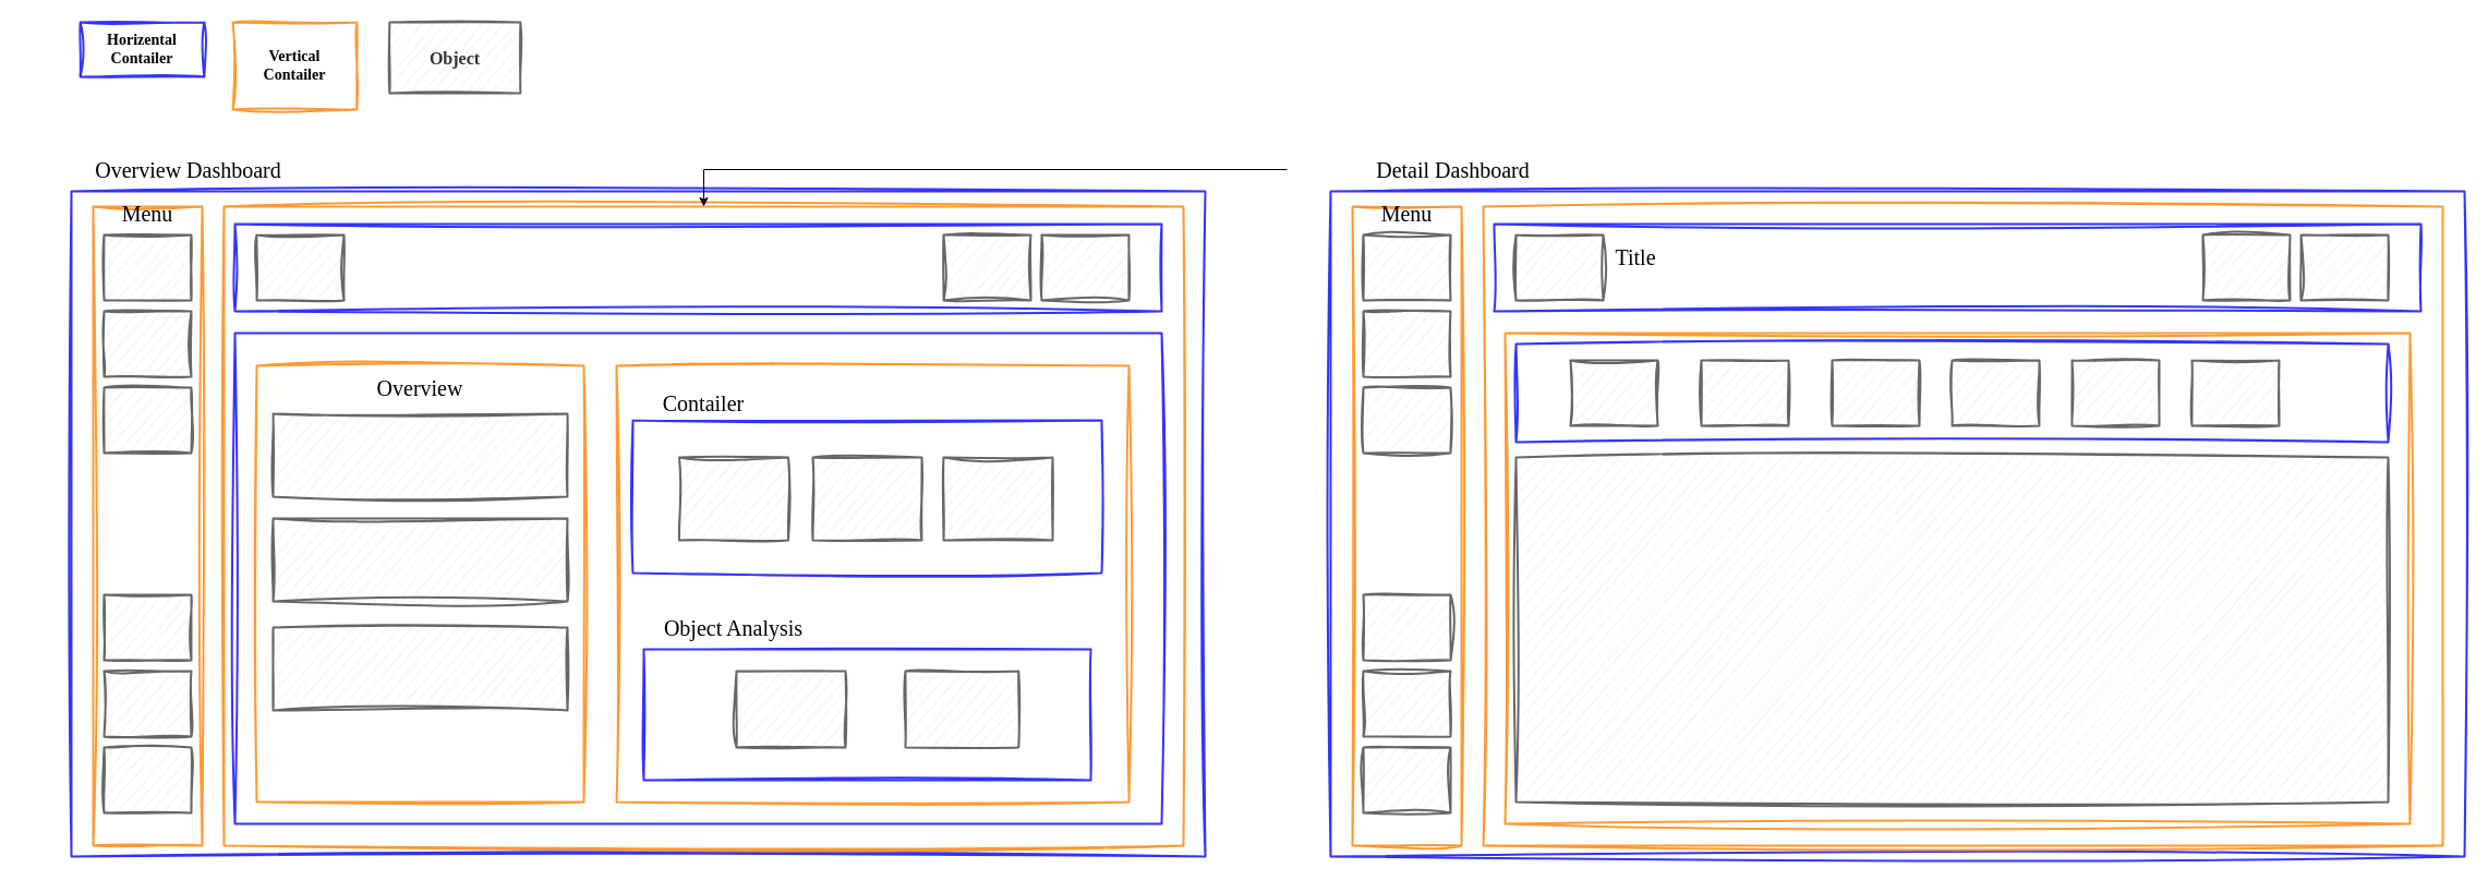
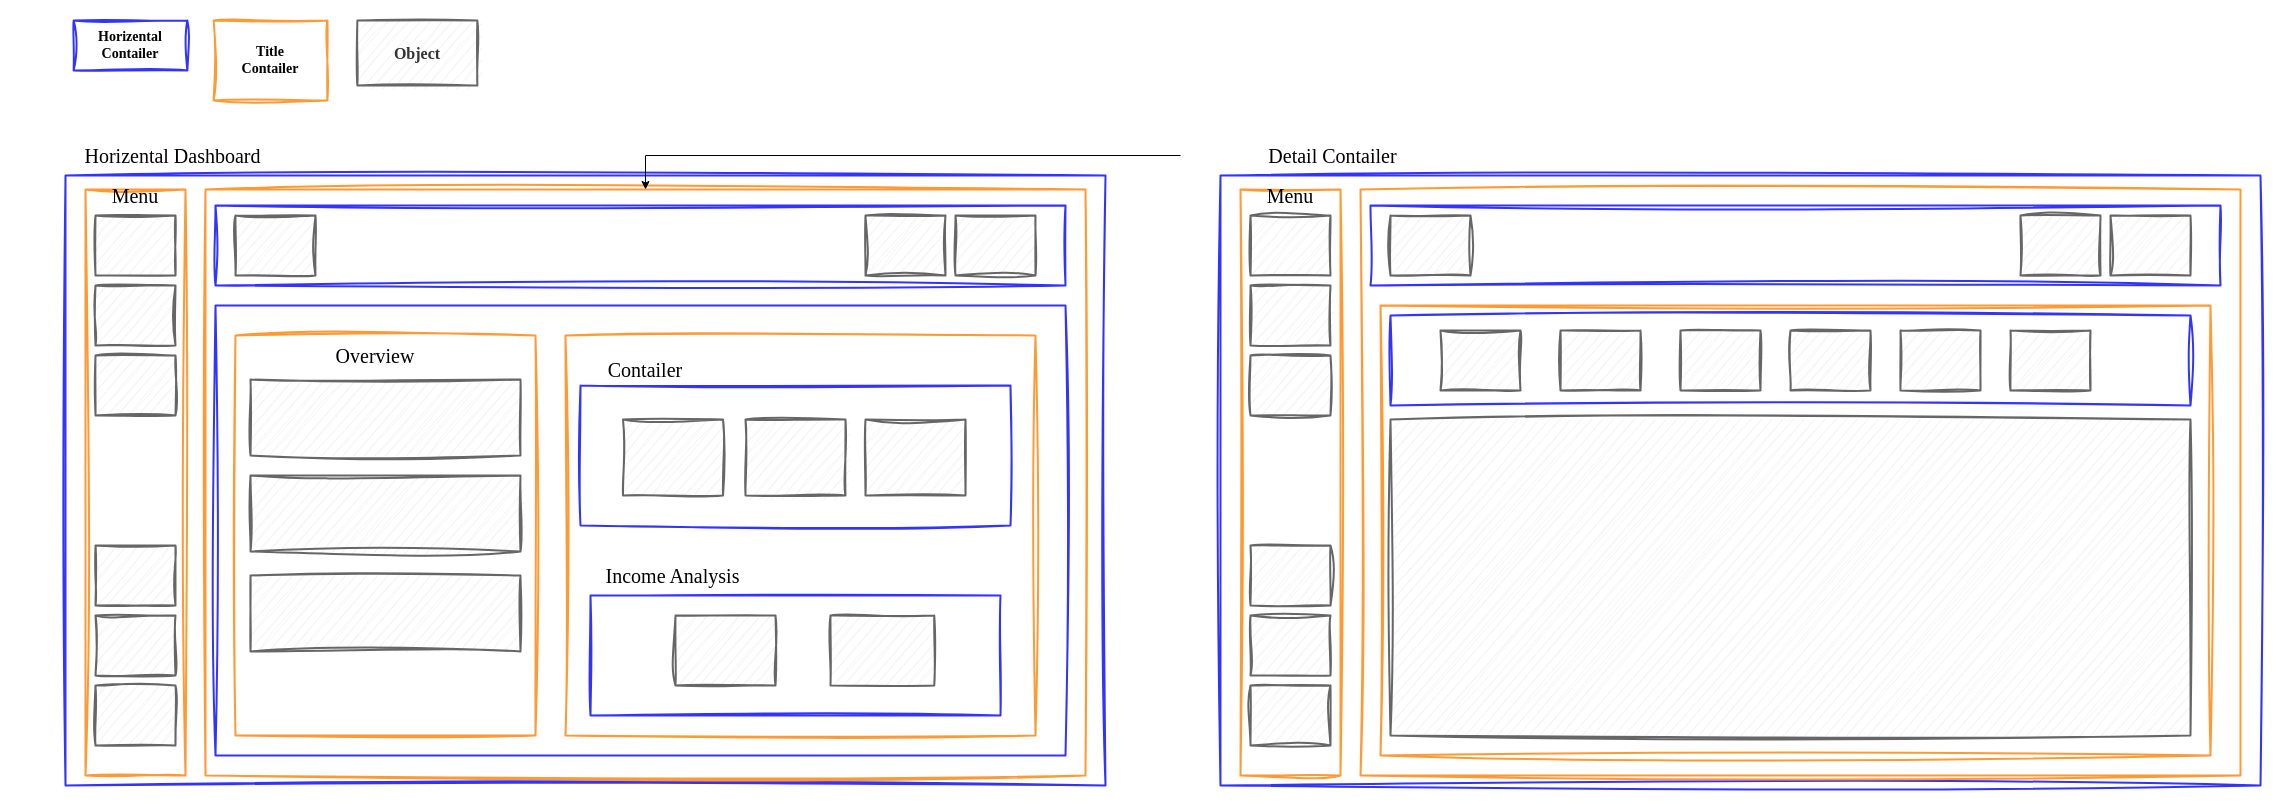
  <mxCell id="0" />
  <mxCell id="1" parent="0" />
  <mxCell id="2" value="" style="rounded=0;whiteSpace=wrap;html=1;fillColor=none;strokeColor=#3333FF;strokeWidth=2;sketch=1;curveFitting=1;jiggle=2;" parent="1" vertex="1"><mxGeometry x="65" y="175" width="1040" height="610" as="geometry" /></mxCell>
  <mxCell id="3" value="" style="rounded=0;whiteSpace=wrap;html=1;fillColor=none;strokeColor=#FF9933;strokeWidth=2;sketch=1;curveFitting=1;jiggle=2;" parent="1" vertex="1"><mxGeometry x="85" y="189" width="100" height="586" as="geometry" /></mxCell>
  <mxCell id="4" value="" style="rounded=0;whiteSpace=wrap;html=1;fillColor=#f5f5f5;fontColor=#333333;strokeColor=#666666;strokeWidth=2;sketch=1;curveFitting=1;jiggle=2;" parent="1" vertex="1"><mxGeometry x="95" y="215" width="80" height="60" as="geometry" /></mxCell>
  <mxCell id="5" value="" style="rounded=0;whiteSpace=wrap;html=1;fillColor=#f5f5f5;fontColor=#333333;strokeColor=#666666;strokeWidth=2;sketch=1;curveFitting=1;jiggle=2;" parent="1" vertex="1"><mxGeometry x="95" y="285" width="80" height="60" as="geometry" /></mxCell>
  <mxCell id="6" value="" style="rounded=0;whiteSpace=wrap;html=1;fillColor=#f5f5f5;fontColor=#333333;strokeColor=#666666;strokeWidth=2;sketch=1;curveFitting=1;jiggle=2;" parent="1" vertex="1"><mxGeometry x="95" y="615" width="80" height="60" as="geometry" /></mxCell>
  <mxCell id="7" value="" style="rounded=0;whiteSpace=wrap;html=1;fillColor=#f5f5f5;fontColor=#333333;strokeColor=#666666;strokeWidth=2;sketch=1;curveFitting=1;jiggle=2;" parent="1" vertex="1"><mxGeometry x="95" y="685" width="80" height="60" as="geometry" /></mxCell>
  <mxCell id="8" value="" style="rounded=0;whiteSpace=wrap;html=1;fillColor=#f5f5f5;fontColor=#333333;strokeColor=#666666;strokeWidth=2;sketch=1;curveFitting=1;jiggle=2;" parent="1" vertex="1"><mxGeometry x="95" y="545" width="80" height="60" as="geometry" /></mxCell>
  <mxCell id="9" value="" style="rounded=0;whiteSpace=wrap;html=1;fillColor=none;strokeColor=#FF9933;strokeWidth=2;sketch=1;curveFitting=1;jiggle=2;" parent="1" vertex="1"><mxGeometry x="205" y="189" width="880" height="586" as="geometry" /></mxCell>
  <mxCell id="10" value="" style="rounded=0;whiteSpace=wrap;html=1;fillColor=none;strokeColor=#3333FF;strokeWidth=2;sketch=1;curveFitting=1;jiggle=2;" parent="1" vertex="1"><mxGeometry x="215" y="205" width="850" height="80" as="geometry" /></mxCell>
  <mxCell id="11" value="" style="rounded=0;whiteSpace=wrap;html=1;fillColor=#f5f5f5;fontColor=#333333;strokeColor=#666666;strokeWidth=2;sketch=1;curveFitting=1;jiggle=2;" parent="1" vertex="1"><mxGeometry x="235" y="215" width="80" height="60" as="geometry" /></mxCell>
  <mxCell id="12" value="" style="rounded=0;whiteSpace=wrap;html=1;fillColor=#f5f5f5;fontColor=#333333;strokeColor=#666666;strokeWidth=2;sketch=1;curveFitting=1;jiggle=2;" parent="1" vertex="1"><mxGeometry x="955" y="215" width="80" height="60" as="geometry" /></mxCell>
  <mxCell id="13" value="" style="rounded=0;whiteSpace=wrap;html=1;fillColor=#f5f5f5;fontColor=#333333;strokeColor=#666666;strokeWidth=2;sketch=1;curveFitting=1;jiggle=2;" parent="1" vertex="1"><mxGeometry x="865" y="215" width="80" height="60" as="geometry" /></mxCell>
  <mxCell id="14" value="" style="rounded=0;whiteSpace=wrap;html=1;fillColor=#f5f5f5;fontColor=#333333;strokeColor=#666666;strokeWidth=2;sketch=1;curveFitting=1;jiggle=2;" parent="1" vertex="1"><mxGeometry x="95" y="355" width="80" height="60" as="geometry" /></mxCell>
- <mxCell id="15" value="Overview Dashboard" style="text;html=1;strokeColor=none;fillColor=none;align=center;verticalAlign=middle;whiteSpace=wrap;rounded=0;fontSize=20;fontFamily=Architects Daughter;sketch=1;curveFitting=1;jiggle=2;" parent="1" vertex="1"><mxGeometry x="20" y="145" width="305" height="20" as="geometry" /></mxCell>
+ <mxCell id="15" value="Horizental Dashboard" style="text;html=1;strokeColor=none;fillColor=none;align=center;verticalAlign=middle;whiteSpace=wrap;rounded=0;fontSize=20;fontFamily=Architects Daughter;sketch=1;curveFitting=1;jiggle=2;" parent="1" vertex="1"><mxGeometry x="20" y="145" width="305" height="20" as="geometry" /></mxCell>
  <mxCell id="16" value="Menu" style="text;html=1;strokeColor=none;fillColor=none;align=center;verticalAlign=middle;whiteSpace=wrap;rounded=0;fontSize=20;fontFamily=Architects Daughter;strokeWidth=2;sketch=1;curveFitting=1;jiggle=2;" parent="1" vertex="1"><mxGeometry x="105" y="185" width="60" height="20" as="geometry" /></mxCell>
  <mxCell id="17" value="" style="rounded=0;whiteSpace=wrap;html=1;fillColor=none;strokeColor=#3333FF;strokeWidth=2;sketch=1;curveFitting=1;jiggle=2;" parent="1" vertex="1"><mxGeometry x="215" y="305" width="850" height="450" as="geometry" /></mxCell>
  <mxCell id="18" value="" style="rounded=0;whiteSpace=wrap;html=1;fillColor=none;strokeColor=#FF9933;strokeWidth=2;sketch=1;curveFitting=1;jiggle=2;" parent="1" vertex="1"><mxGeometry x="235" y="335" width="300" height="400" as="geometry" /></mxCell>
- <mxCell id="19" value="Overview" style="text;html=1;strokeColor=none;fillColor=none;align=center;verticalAlign=middle;whiteSpace=wrap;rounded=0;fontSize=20;fontFamily=Architects Daughter;strokeWidth=2;sketch=1;curveFitting=1;jiggle=2;" parent="1" vertex="1"><mxGeometry x="355" y="345" width="60" height="20" as="geometry" /></mxCell>
+ <mxCell id="19" value="Overview" style="text;html=1;strokeColor=none;fillColor=none;align=center;verticalAlign=middle;whiteSpace=wrap;rounded=0;fontSize=20;fontFamily=Architects Daughter;strokeWidth=2;sketch=1;curveFitting=1;jiggle=2;" parent="1" vertex="1"><mxGeometry x="345" y="345" width="60" height="20" as="geometry" /></mxCell>
  <mxCell id="20" value="" style="rounded=0;whiteSpace=wrap;html=1;fillColor=none;strokeColor=#FF9933;strokeWidth=2;sketch=1;curveFitting=1;jiggle=2;" parent="1" vertex="1"><mxGeometry x="565" y="335" width="470" height="400" as="geometry" /></mxCell>
  <mxCell id="21" value="" style="rounded=0;whiteSpace=wrap;html=1;fillColor=#f5f5f5;fontColor=#333333;strokeColor=#666666;strokeWidth=2;sketch=1;curveFitting=1;jiggle=2;" parent="1" vertex="1"><mxGeometry x="250" y="379" width="270" height="76" as="geometry" /></mxCell>
  <mxCell id="22" value="" style="rounded=0;whiteSpace=wrap;html=1;fillColor=#f5f5f5;fontColor=#333333;strokeColor=#666666;strokeWidth=2;sketch=1;curveFitting=1;jiggle=2;" parent="1" vertex="1"><mxGeometry x="250" y="475" width="270" height="76" as="geometry" /></mxCell>
  <mxCell id="23" value="" style="rounded=0;whiteSpace=wrap;html=1;fillColor=#f5f5f5;fontColor=#333333;strokeColor=#666666;strokeWidth=2;sketch=1;curveFitting=1;jiggle=2;" parent="1" vertex="1"><mxGeometry x="250" y="575" width="270" height="76" as="geometry" /></mxCell>
- <mxCell id="24" value="Object Analysis" style="text;html=1;strokeColor=none;fillColor=none;align=center;verticalAlign=middle;whiteSpace=wrap;rounded=0;fontSize=20;fontFamily=Architects Daughter;strokeWidth=2;sketch=1;curveFitting=1;jiggle=2;" parent="1" vertex="1"><mxGeometry x="585" y="565" width="175" height="20" as="geometry" /></mxCell>
+ <mxCell id="24" value="Income Analysis" style="text;html=1;strokeColor=none;fillColor=none;align=center;verticalAlign=middle;whiteSpace=wrap;rounded=0;fontSize=20;fontFamily=Architects Daughter;strokeWidth=2;sketch=1;curveFitting=1;jiggle=2;" parent="1" vertex="1"><mxGeometry x="585" y="565" width="175" height="20" as="geometry" /></mxCell>
  <mxCell id="25" value="Contailer" style="text;html=1;strokeColor=none;fillColor=none;align=center;verticalAlign=middle;whiteSpace=wrap;rounded=0;fontSize=20;fontFamily=Architects Daughter;strokeWidth=2;sketch=1;curveFitting=1;jiggle=2;" parent="1" vertex="1"><mxGeometry x="615" y="359" width="60" height="20" as="geometry" /></mxCell>
  <mxCell id="26" value="" style="rounded=0;whiteSpace=wrap;html=1;fillColor=none;strokeColor=#3333FF;strokeWidth=2;sketch=1;curveFitting=1;jiggle=2;" parent="1" vertex="1"><mxGeometry x="590" y="595" width="410" height="120" as="geometry" /></mxCell>
  <mxCell id="27" value="" style="rounded=0;whiteSpace=wrap;html=1;fillColor=#f5f5f5;fontColor=#333333;strokeColor=#666666;strokeWidth=2;sketch=1;curveFitting=1;jiggle=2;" parent="1" vertex="1"><mxGeometry x="675" y="615" width="100" height="70" as="geometry" /></mxCell>
  <mxCell id="28" value="" style="rounded=0;whiteSpace=wrap;html=1;fillColor=#f5f5f5;fontColor=#333333;strokeColor=#666666;strokeWidth=2;sketch=1;curveFitting=1;jiggle=2;" parent="1" vertex="1"><mxGeometry x="830" y="615" width="103.75" height="70" as="geometry" /></mxCell>
  <mxCell id="29" value="" style="rounded=0;whiteSpace=wrap;html=1;fillColor=#f5f5f5;fontColor=#333333;strokeColor=#666666;strokeWidth=2;sketch=1;curveFitting=1;jiggle=2;" parent="1" vertex="1"><mxGeometry x="622.5" y="419" width="100" height="76" as="geometry" /></mxCell>
  <mxCell id="30" value="" style="rounded=0;whiteSpace=wrap;html=1;fillColor=#f5f5f5;fontColor=#333333;strokeColor=#666666;strokeWidth=2;sketch=1;curveFitting=1;jiggle=2;" parent="1" vertex="1"><mxGeometry x="745" y="419" width="100" height="76" as="geometry" /></mxCell>
  <mxCell id="31" value="" style="rounded=0;whiteSpace=wrap;html=1;fillColor=#f5f5f5;fontColor=#333333;strokeColor=#666666;strokeWidth=2;sketch=1;curveFitting=1;jiggle=2;" parent="1" vertex="1"><mxGeometry x="865" y="419" width="100" height="76" as="geometry" /></mxCell>
  <mxCell id="32" value="" style="rounded=0;whiteSpace=wrap;html=1;fillColor=none;strokeColor=#3333FF;strokeWidth=2;sketch=1;curveFitting=1;jiggle=2;" parent="1" vertex="1"><mxGeometry x="1220" y="175" width="1040" height="610" as="geometry" /></mxCell>
  <mxCell id="33" value="" style="rounded=0;whiteSpace=wrap;html=1;fillColor=none;strokeColor=#FF9933;strokeWidth=2;sketch=1;curveFitting=1;jiggle=2;" parent="1" vertex="1"><mxGeometry x="1240" y="189" width="100" height="586" as="geometry" /></mxCell>
  <mxCell id="34" value="" style="rounded=0;whiteSpace=wrap;html=1;fillColor=#f5f5f5;fontColor=#333333;strokeColor=#666666;strokeWidth=2;sketch=1;curveFitting=1;jiggle=2;" parent="1" vertex="1"><mxGeometry x="1250" y="215" width="80" height="60" as="geometry" /></mxCell>
  <mxCell id="35" value="" style="rounded=0;whiteSpace=wrap;html=1;fillColor=#f5f5f5;fontColor=#333333;strokeColor=#666666;strokeWidth=2;sketch=1;curveFitting=1;jiggle=2;" parent="1" vertex="1"><mxGeometry x="1250" y="285" width="80" height="60" as="geometry" /></mxCell>
  <mxCell id="36" value="" style="rounded=0;whiteSpace=wrap;html=1;fillColor=#f5f5f5;fontColor=#333333;strokeColor=#666666;strokeWidth=2;sketch=1;curveFitting=1;jiggle=2;" parent="1" vertex="1"><mxGeometry x="1250" y="615" width="80" height="60" as="geometry" /></mxCell>
  <mxCell id="37" value="" style="rounded=0;whiteSpace=wrap;html=1;fillColor=#f5f5f5;fontColor=#333333;strokeColor=#666666;strokeWidth=2;sketch=1;curveFitting=1;jiggle=2;" parent="1" vertex="1"><mxGeometry x="1250" y="685" width="80" height="60" as="geometry" /></mxCell>
  <mxCell id="38" value="" style="rounded=0;whiteSpace=wrap;html=1;fillColor=#f5f5f5;fontColor=#333333;strokeColor=#666666;strokeWidth=2;sketch=1;curveFitting=1;jiggle=2;" parent="1" vertex="1"><mxGeometry x="1250" y="545" width="80" height="60" as="geometry" /></mxCell>
  <mxCell id="39" value="" style="rounded=0;whiteSpace=wrap;html=1;fillColor=none;strokeColor=#FF9933;strokeWidth=2;sketch=1;curveFitting=1;jiggle=2;" parent="1" vertex="1"><mxGeometry x="1360" y="189" width="880" height="586" as="geometry" /></mxCell>
  <mxCell id="40" value="" style="rounded=0;whiteSpace=wrap;html=1;fillColor=none;strokeColor=#3333FF;strokeWidth=2;sketch=1;curveFitting=1;jiggle=2;" parent="1" vertex="1"><mxGeometry x="1370" y="205" width="850" height="80" as="geometry" /></mxCell>
  <mxCell id="41" value="" style="rounded=0;whiteSpace=wrap;html=1;fillColor=#f5f5f5;fontColor=#333333;strokeColor=#666666;strokeWidth=2;sketch=1;curveFitting=1;jiggle=2;" parent="1" vertex="1"><mxGeometry x="1390" y="215" width="80" height="60" as="geometry" /></mxCell>
  <mxCell id="42" value="" style="rounded=0;whiteSpace=wrap;html=1;fillColor=#f5f5f5;fontColor=#333333;strokeColor=#666666;strokeWidth=2;sketch=1;curveFitting=1;jiggle=2;" parent="1" vertex="1"><mxGeometry x="2110" y="215" width="80" height="60" as="geometry" /></mxCell>
  <mxCell id="43" value="" style="rounded=0;whiteSpace=wrap;html=1;fillColor=#f5f5f5;fontColor=#333333;strokeColor=#666666;strokeWidth=2;sketch=1;curveFitting=1;jiggle=2;" parent="1" vertex="1"><mxGeometry x="2020" y="215" width="80" height="60" as="geometry" /></mxCell>
  <mxCell id="44" value="" style="rounded=0;whiteSpace=wrap;html=1;fillColor=#f5f5f5;fontColor=#333333;strokeColor=#666666;strokeWidth=2;sketch=1;curveFitting=1;jiggle=2;" parent="1" vertex="1"><mxGeometry x="1250" y="355" width="80" height="60" as="geometry" /></mxCell>
  <mxCell id="45" value="" style="edgeStyle=orthogonalEdgeStyle;rounded=0;orthogonalLoop=1;jettySize=auto;html=1;" edge="1" parent="1" source="46" target="9"><mxGeometry relative="1" as="geometry" /></mxCell>
- <mxCell id="46" value="Detail Dashboard" style="text;html=1;strokeColor=none;fillColor=none;align=center;verticalAlign=middle;whiteSpace=wrap;rounded=0;fontSize=20;fontFamily=Architects Daughter;strokeWidth=2;sketch=1;curveFitting=1;jiggle=2;" parent="1" vertex="1"><mxGeometry x="1180" y="145" width="305" height="20" as="geometry" /></mxCell>
+ <mxCell id="46" value="Detail Contailer" style="text;html=1;strokeColor=none;fillColor=none;align=center;verticalAlign=middle;whiteSpace=wrap;rounded=0;fontSize=20;fontFamily=Architects Daughter;strokeWidth=2;sketch=1;curveFitting=1;jiggle=2;" parent="1" vertex="1"><mxGeometry x="1180" y="145" width="305" height="20" as="geometry" /></mxCell>
  <mxCell id="47" value="Menu" style="text;html=1;strokeColor=none;fillColor=none;align=center;verticalAlign=middle;whiteSpace=wrap;rounded=0;fontSize=20;fontFamily=Architects Daughter;strokeWidth=2;sketch=1;curveFitting=1;jiggle=2;" parent="1" vertex="1"><mxGeometry x="1260" y="185" width="60" height="20" as="geometry" /></mxCell>
- <mxCell id="48" value="Title" style="text;html=1;strokeColor=none;fillColor=none;align=center;verticalAlign=middle;whiteSpace=wrap;rounded=0;fontSize=20;fontFamily=Architects Daughter;strokeWidth=2;sketch=1;curveFitting=1;jiggle=2;" parent="1" vertex="1"><mxGeometry x="1470" y="225" width="60" height="20" as="geometry" /></mxCell>
  <mxCell id="49" value="" style="rounded=0;whiteSpace=wrap;html=1;fillColor=none;strokeColor=#FF9933;strokeWidth=2;sketch=1;curveFitting=1;jiggle=2;" parent="1" vertex="1"><mxGeometry x="1380" y="305" width="830" height="450" as="geometry" /></mxCell>
  <mxCell id="50" value="" style="rounded=0;whiteSpace=wrap;html=1;fillColor=none;strokeColor=#3333FF;strokeWidth=2;sketch=1;curveFitting=1;jiggle=2;" parent="1" vertex="1"><mxGeometry x="1390" y="315" width="800" height="90" as="geometry" /></mxCell>
  <mxCell id="51" value="" style="rounded=0;whiteSpace=wrap;html=1;fillColor=#f5f5f5;fontColor=#333333;strokeColor=#666666;strokeWidth=2;sketch=1;curveFitting=1;jiggle=2;" parent="1" vertex="1"><mxGeometry x="1440" y="330" width="80" height="60" as="geometry" /></mxCell>
  <mxCell id="52" value="" style="rounded=0;whiteSpace=wrap;html=1;fillColor=#f5f5f5;fontColor=#333333;strokeColor=#666666;strokeWidth=2;sketch=1;curveFitting=1;jiggle=2;" parent="1" vertex="1"><mxGeometry x="1560" y="330" width="80" height="60" as="geometry" /></mxCell>
  <mxCell id="53" value="" style="rounded=0;whiteSpace=wrap;html=1;fillColor=#f5f5f5;fontColor=#333333;strokeColor=#666666;strokeWidth=2;sketch=1;curveFitting=1;jiggle=2;" parent="1" vertex="1"><mxGeometry x="1680" y="330" width="80" height="60" as="geometry" /></mxCell>
  <mxCell id="54" value="" style="rounded=0;whiteSpace=wrap;html=1;fillColor=#f5f5f5;fontColor=#333333;strokeColor=#666666;strokeWidth=2;sketch=1;curveFitting=1;jiggle=2;" parent="1" vertex="1"><mxGeometry x="1790" y="330" width="80" height="60" as="geometry" /></mxCell>
  <mxCell id="55" value="" style="rounded=0;whiteSpace=wrap;html=1;fillColor=#f5f5f5;fontColor=#333333;strokeColor=#666666;strokeWidth=2;sketch=1;curveFitting=1;jiggle=2;" parent="1" vertex="1"><mxGeometry x="1900" y="330" width="80" height="60" as="geometry" /></mxCell>
  <mxCell id="56" value="" style="rounded=0;whiteSpace=wrap;html=1;fillColor=#f5f5f5;fontColor=#333333;strokeColor=#666666;strokeWidth=2;sketch=1;curveFitting=1;jiggle=2;" parent="1" vertex="1"><mxGeometry x="2010" y="330" width="80" height="60" as="geometry" /></mxCell>
  <mxCell id="57" value="" style="rounded=0;whiteSpace=wrap;html=1;fillColor=#f5f5f5;fontColor=#333333;strokeColor=#666666;strokeWidth=2;sketch=1;curveFitting=1;jiggle=2;" parent="1" vertex="1"><mxGeometry x="1390" y="419" width="800" height="316" as="geometry" /></mxCell>
  <mxCell id="58" value="" style="rounded=0;whiteSpace=wrap;html=1;fillColor=none;strokeColor=#3333FF;strokeWidth=2;sketch=1;curveFitting=1;jiggle=2;" parent="1" vertex="1"><mxGeometry x="580" y="385" width="430" height="140" as="geometry" /></mxCell>
  <mxCell id="59" value="Horizental Contailer" style="rounded=0;whiteSpace=wrap;html=1;fillColor=none;strokeColor=#3333FF;strokeWidth=2;sketch=1;curveFitting=1;jiggle=2;fontFamily=Architects Daughter;fontSource=https%3A%2F%2Ffonts.googleapis.com%2Fcss%3Ffamily%3DArchitects%2BDaughter;fontStyle=1;fontSize=14;" parent="1" vertex="1"><mxGeometry x="73.13" y="20" width="113.75" height="50" as="geometry" /></mxCell>
- <mxCell id="60" value="Vertical&lt;br&gt;Contailer" style="rounded=0;whiteSpace=wrap;html=1;fillColor=none;strokeColor=#FF9933;strokeWidth=2;sketch=1;curveFitting=1;jiggle=2;fontFamily=Architects Daughter;fontSource=https%3A%2F%2Ffonts.googleapis.com%2Fcss%3Ffamily%3DArchitects%2BDaughter;fontStyle=1;fontSize=14;" parent="1" vertex="1"><mxGeometry x="213.13" y="20" width="113.75" height="80" as="geometry" /></mxCell>
+ <mxCell id="60" value="Title&lt;br&gt;Contailer" style="rounded=0;whiteSpace=wrap;html=1;fillColor=none;strokeColor=#FF9933;strokeWidth=2;sketch=1;curveFitting=1;jiggle=2;fontFamily=Architects Daughter;fontSource=https%3A%2F%2Ffonts.googleapis.com%2Fcss%3Ffamily%3DArchitects%2BDaughter;fontStyle=1;fontSize=14;" parent="1" vertex="1"><mxGeometry x="213.13" y="20" width="113.75" height="80" as="geometry" /></mxCell>
  <mxCell id="61" value="Object" style="rounded=0;whiteSpace=wrap;html=1;fillColor=#f5f5f5;fontColor=#333333;strokeColor=#666666;strokeWidth=2;sketch=1;curveFitting=1;jiggle=2;fontFamily=Architects Daughter;fontSource=https%3A%2F%2Ffonts.googleapis.com%2Fcss%3Ffamily%3DArchitects%2BDaughter;fontSize=16;fontStyle=1" parent="1" vertex="1"><mxGeometry x="356.88" y="20" width="120" height="65" as="geometry" /></mxCell>
